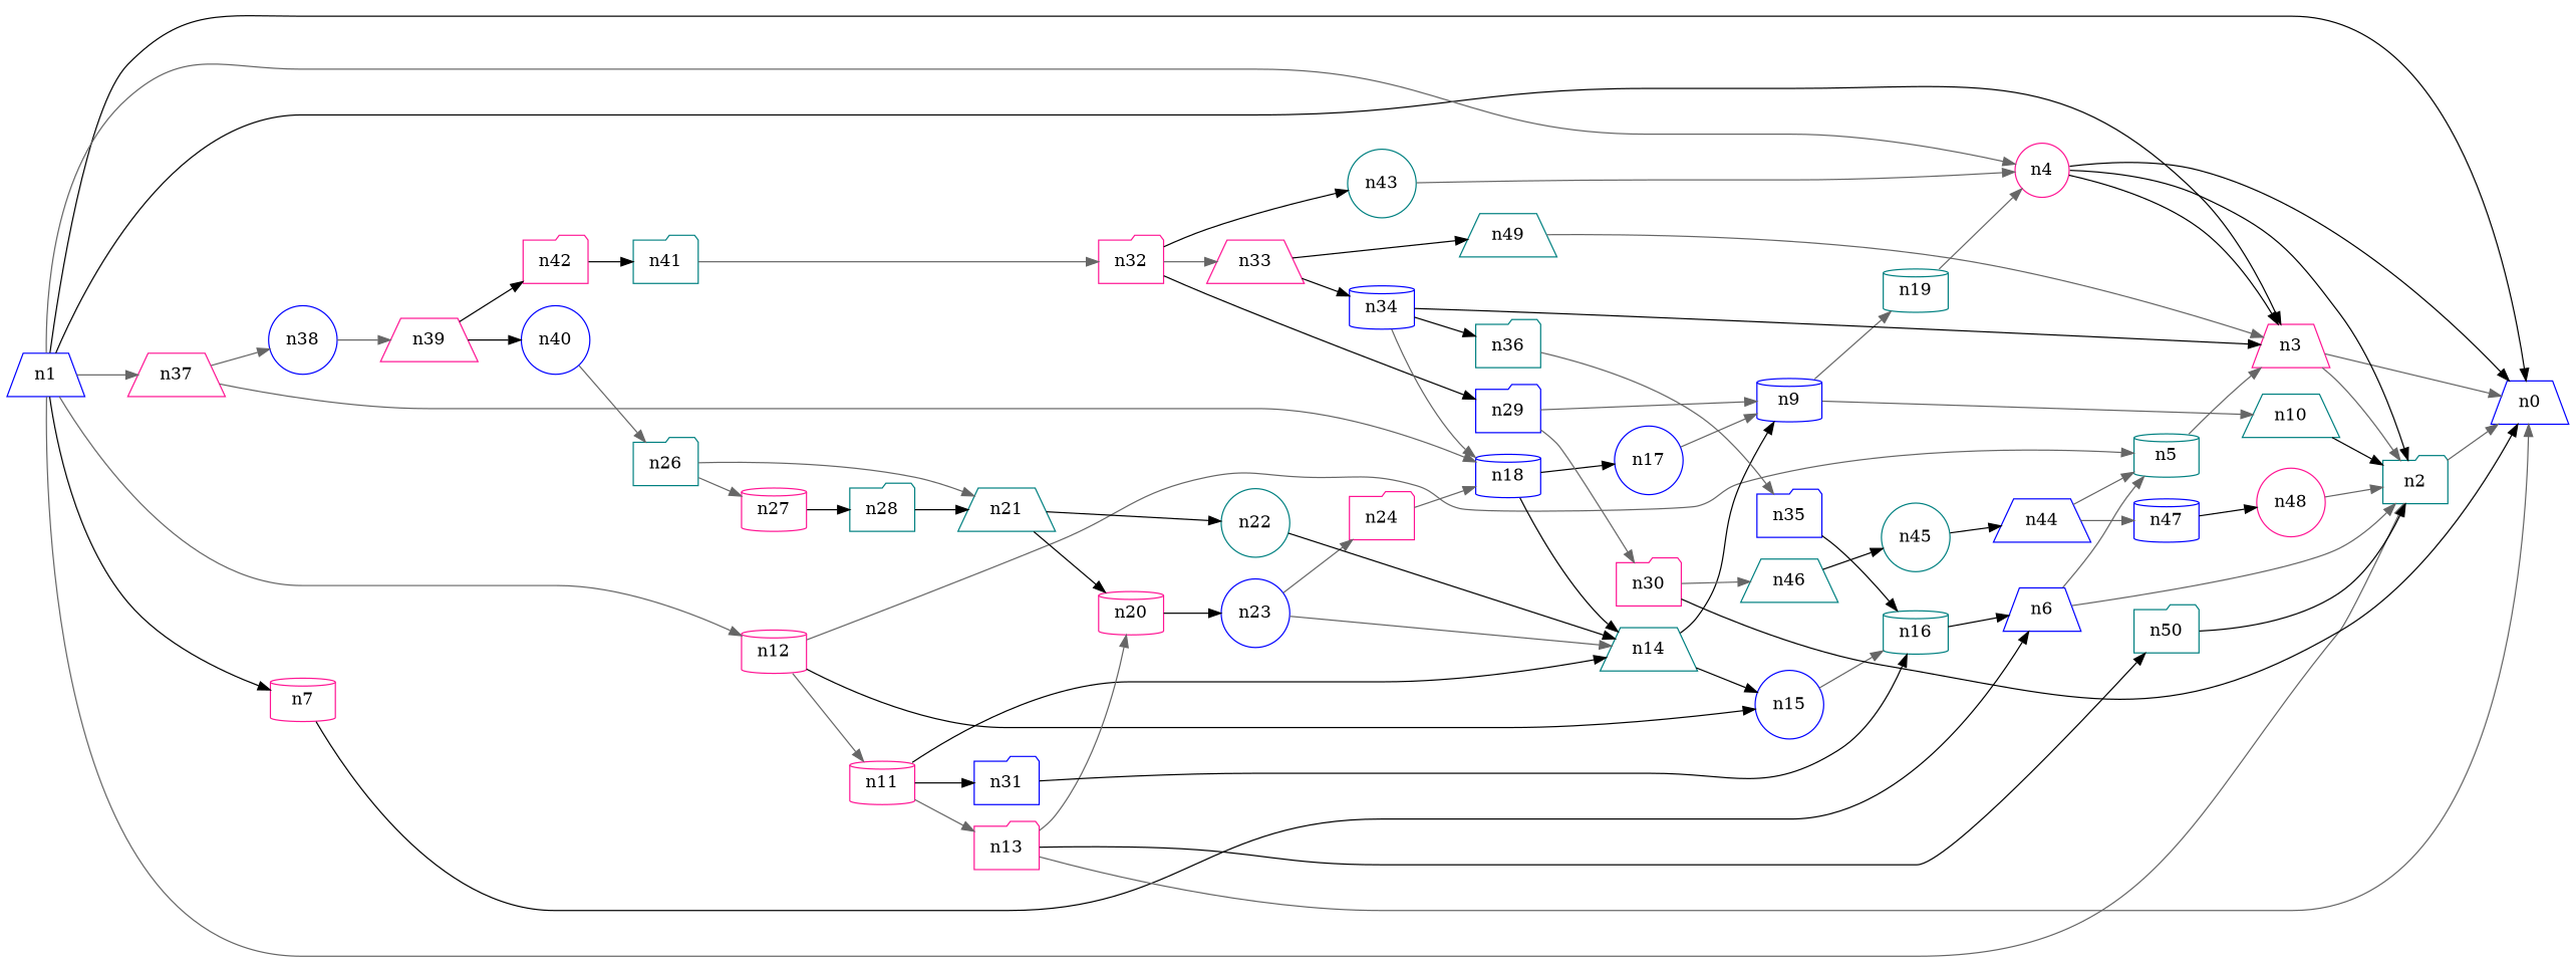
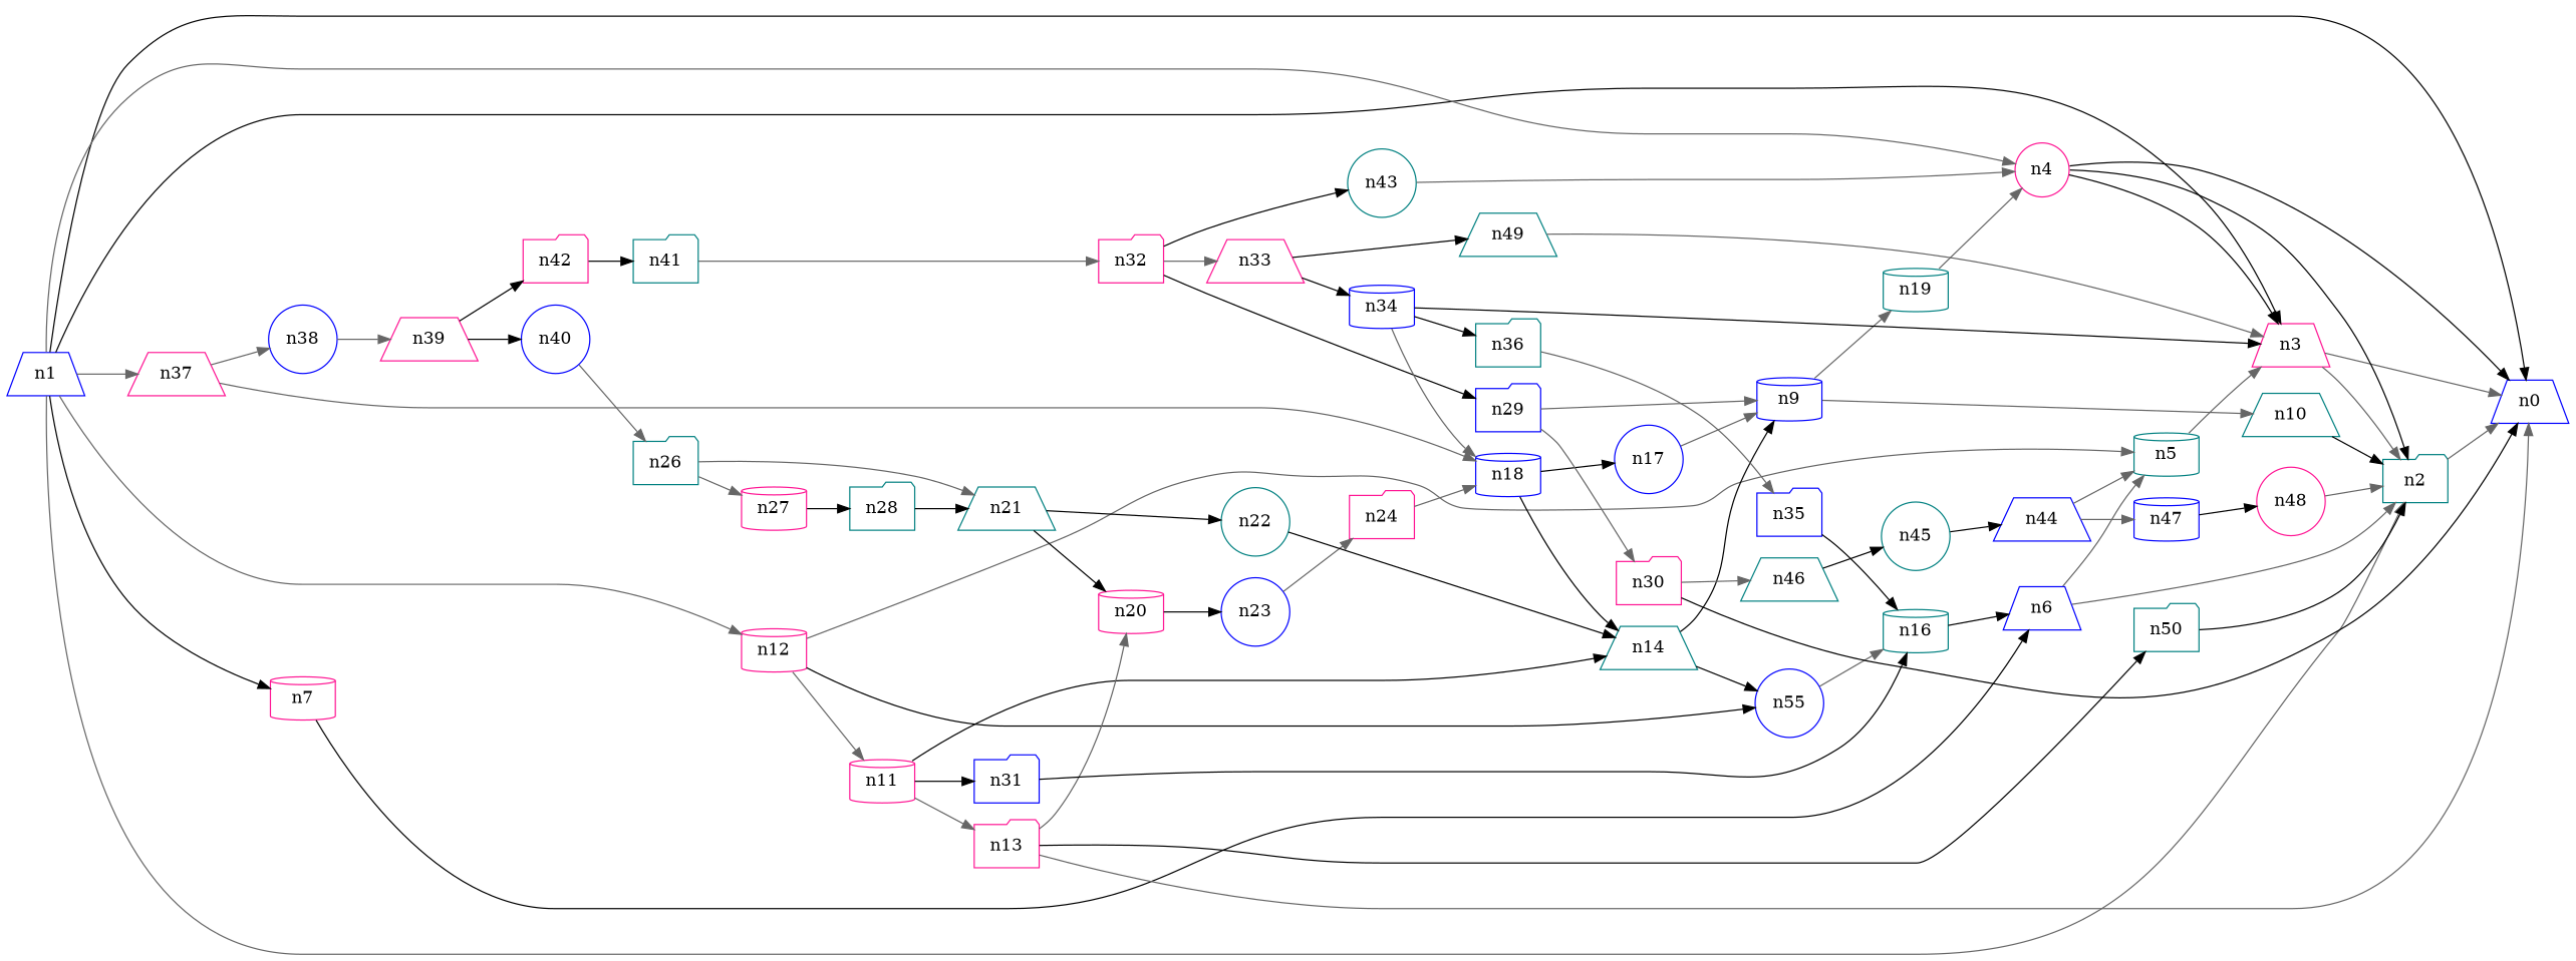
  digraph {
    rankdir=LR
    node [color=teal shape=folder]
    edge [color=gray40]
    n1 [color=blue shape=trapezium]
    n0 [color=blue shape=trapezium]
    n2
    n3 [color=deeppink shape=trapezium]
    n4 [color=deeppink shape=circle]
    n7 [color=deeppink shape=cylinder]
    n12 [color=deeppink shape=cylinder]
    n37 [color=deeppink shape=trapezium]
    n6 [color=blue shape=trapezium]
    n5 [shape=cylinder]
    n11 [color=deeppink shape=cylinder]
-   n15 [color=blue shape=circle]
+   n15 [color=blue shape=circle label=n55]
    n18 [color=blue shape=cylinder]
    n38 [color=blue shape=circle]
    n13 [color=deeppink]
    n14 [shape=trapezium]
    n31 [color=blue]
    n16 [shape=cylinder]
    n17 [color=blue shape=circle]
    n39 [color=deeppink shape=trapezium]
    n9 [color=blue shape=cylinder]
    n10 [shape=trapezium]
    n19 [shape=cylinder]
    n20 [color=deeppink shape=cylinder]
    n50
    n23 [color=blue shape=circle]
    n24 [color=deeppink]
    n21 [shape=trapezium]
    n22 [shape=circle]
    n26
    n27 [color=deeppink shape=cylinder]
    n28
    n29 [color=blue]
    n30 [color=deeppink]
    n46 [shape=trapezium]
    n45 [shape=circle]
    n44 [color=blue shape=trapezium]
    n32 [color=deeppink]
    n33 [color=deeppink shape=trapezium]
    n43 [shape=circle]
    n34 [color=blue shape=cylinder]
    n49 [shape=trapezium]
    n36
    n35 [color=blue]
    n40 [color=blue shape=circle]
    n42 [color=deeppink]
    n41
    n47 [color=blue shape=cylinder]
    n48 [color=deeppink shape=circle]
    n1 -> n0 [color=black]
    n1 -> n2
    n1 -> n3 [color=black]
    n1 -> n4
    n1 -> n7 [color=black]
    n1 -> n12
    n1 -> n37
    n2 -> n0
    n3 -> n0
    n3 -> n2
    n4 -> n0 [color=black]
    n4 -> n2 [color=black]
    n4 -> n3 [color=black]
    n7 -> n6 [color=black]
    n12 -> n5
    n12 -> n11
    n12 -> n15 [color=black]
    n37 -> n18
    n37 -> n38
    n6 -> n2
    n6 -> n5
    n5 -> n3
    n11 -> n13
    n11 -> n14 [color=black]
    n11 -> n31 [color=black]
    n15 -> n16
    n18 -> n14 [color=black]
    n18 -> n17 [color=black]
    n38 -> n39
    n13 -> n0
    n13 -> n20
    n13 -> n50 [color=black]
    n14 -> n15 [color=black]
    n14 -> n9 [color=black]
    n31 -> n16 [color=black]
    n16 -> n6 [color=black]
    n17 -> n9
    n39 -> n40 [color=black]
    n39 -> n42 [color=black]
    n9 -> n10
    n9 -> n19
    n10 -> n2 [color=black]
    n19 -> n4
    n20 -> n23 [color=black]
    n50 -> n2 [color=black]
-   n23 -> n14
    n23 -> n24
    n24 -> n18
    n21 -> n20 [color=black]
    n21 -> n22 [color=black]
    n22 -> n14 [color=black]
    n26 -> n21
    n26 -> n27
    n27 -> n28 [color=black]
    n28 -> n21 [color=black]
    n29 -> n9
    n29 -> n30
    n30 -> n0 [color=black]
    n30 -> n46
    n46 -> n45 [color=black]
    n45 -> n44 [color=black]
    n44 -> n5
    n44 -> n47
    n32 -> n29 [color=black]
    n32 -> n33
    n32 -> n43 [color=black]
    n33 -> n34 [color=black]
    n33 -> n49 [color=black]
    n43 -> n4
    n34 -> n3 [color=black]
    n34 -> n18
    n34 -> n36 [color=black]
    n49 -> n3
    n36 -> n35
    n35 -> n16 [color=black]
    n40 -> n26
    n42 -> n41 [color=black]
    n41 -> n32
    n47 -> n48 [color=black]
    n48 -> n2
  }
